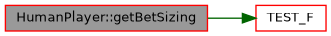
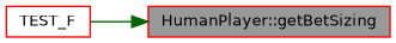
  digraph {
    rankdir=RL
    node [color=red fontname=Helvetica fontsize=10 shape=box style=filled]
    n1 [fillcolor=grey60 fontcolor=black height=0.2 label="HumanPlayer::getBetSizing" width=0.4]
    n2 [fillcolor=white height=0.2 label=TEST_F width=0.4]
-   n2 -> n1 [color=darkgreen dir=back fontname=Helvetica fontsize=10 labelfontname=Helvetica labelfontsize=10 style=solid]
+   n1 -> n2 [color=darkgreen dir=back fontname=Helvetica fontsize=10 labelfontname=Helvetica labelfontsize=10 style=solid]
  }
